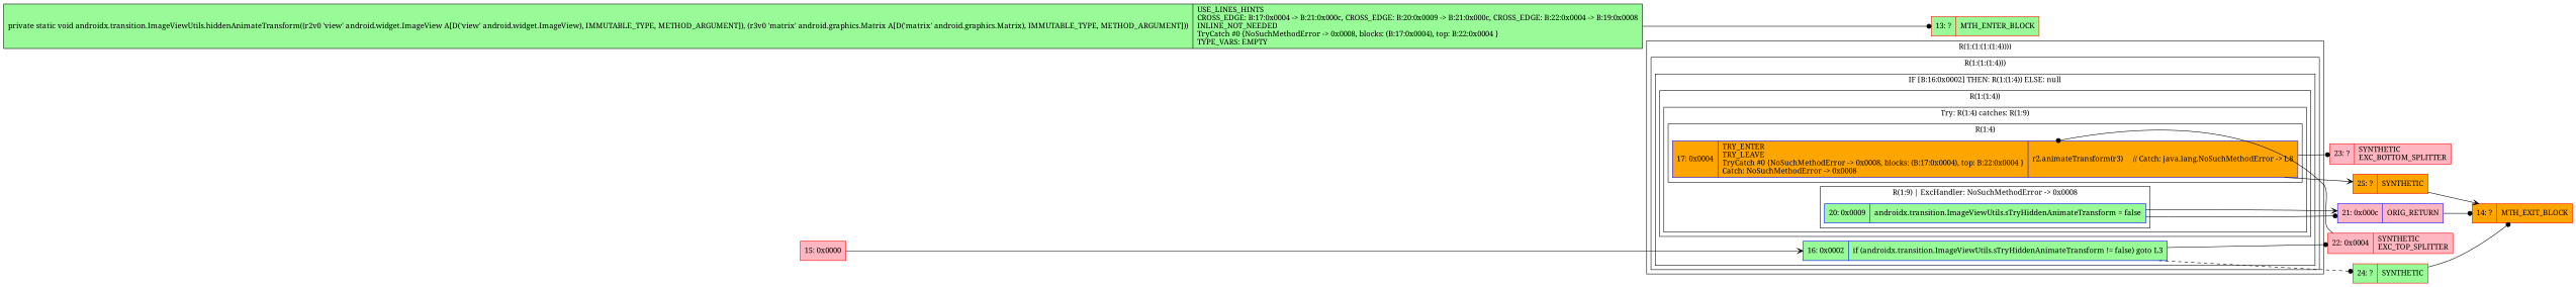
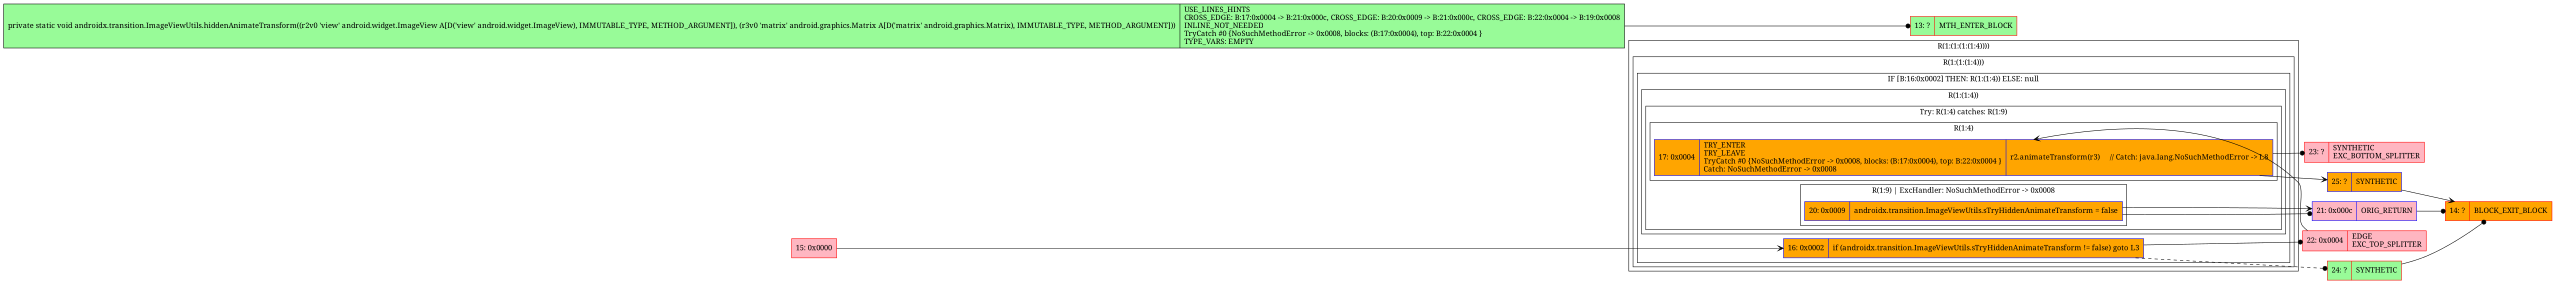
  digraph {
    fontname="Noto Serif"
    rankdir=LR
    node [color=red fillcolor=orange fontname="Noto Serif" shape=record style=filled]
    edge [arrowhead=dot fontname="Noto Serif"]
    n1 [color=blue label="{17\:\ 0x0004|TRY_ENTER\lTRY_LEAVE\lTryCatch #0 \{NoSuchMethodError \-\> 0x0008, blocks: (B:17:0x0004), top: B:22:0x0004 \}\lCatch: NoSuchMethodError \-\> 0x0008\l|r2.animateTransform(r3)     \/\/ Catch: java.lang.NoSuchMethodError \-\> L8\l}"]
-   n2 [color=blue fillcolor=palegreen label="{20\:\ 0x0009|androidx.transition.ImageViewUtils.sTryHiddenAnimateTransform = false\l}"]
-   n3 [color=blue fillcolor=palegreen label="{16\:\ 0x0002|if (androidx.transition.ImageViewUtils.sTryHiddenAnimateTransform != false) goto L3\l}"]
+   n2 [color=blue label="{20\:\ 0x0009|androidx.transition.ImageViewUtils.sTryHiddenAnimateTransform = false\l}"]
+   n3 [color=blue label="{16\:\ 0x0002|if (androidx.transition.ImageViewUtils.sTryHiddenAnimateTransform != false) goto L3\l}"]
    n4 [fillcolor=lightpink label="{23\:\ ?|SYNTHETIC\lEXC_BOTTOM_SPLITTER\l}"]
-   n5 [label="{25\:\ ?|SYNTHETIC\l}"]
+   n5 [color=blue label="{25\:\ ?|SYNTHETIC\l}"]
    n6 [color=blue fillcolor=lightpink label="{21\:\ 0x000c|ORIG_RETURN\l}"]
-   n7 [fillcolor=lightpink label="{22\:\ 0x0004|SYNTHETIC\lEXC_TOP_SPLITTER\l}"]
+   n7 [fillcolor=lightpink label="{22\:\ 0x0004|EDGE\lEXC_TOP_SPLITTER\l}"]
    n8 [fillcolor=palegreen label="{24\:\ ?|SYNTHETIC\l}"]
-   n9 [label="{14\:\ ?|MTH_EXIT_BLOCK\l}"]
+   n9 [label="{14\:\ ?|BLOCK_EXIT_BLOCK\l}"]
    n10 [fillcolor=palegreen label="{13\:\ ?|MTH_ENTER_BLOCK\l}"]
    n11 [fillcolor=lightpink label="{15\:\ 0x0000}"]
    n12 [fillcolor=palegreen label="{private static void androidx.transition.ImageViewUtils.hiddenAnimateTransform((r2v0 'view' android.widget.ImageView A[D('view' android.widget.ImageView), IMMUTABLE_TYPE, METHOD_ARGUMENT]), (r3v0 'matrix' android.graphics.Matrix A[D('matrix' android.graphics.Matrix), IMMUTABLE_TYPE, METHOD_ARGUMENT]))  | USE_LINES_HINTS\lCROSS_EDGE: B:17:0x0004 \-\> B:21:0x000c, CROSS_EDGE: B:20:0x0009 \-\> B:21:0x000c, CROSS_EDGE: B:22:0x0004 \-\> B:19:0x0008\lINLINE_NOT_NEEDED\lTryCatch #0 \{NoSuchMethodError \-\> 0x0008, blocks: (B:17:0x0004), top: B:22:0x0004 \}\lTYPE_VARS: EMPTY\l}" color=""]
    subgraph cluster_1 {
      label="R(1:(1:(1:(1:4))))"
      subgraph cluster_2 {
        label="R(1:(1:(1:4)))"
        subgraph cluster_3 {
          label="IF [B:16:0x0002] THEN: R(1:(1:4)) ELSE: null"
          n3
          subgraph cluster_4 {
            label="R(1:(1:4))"
            subgraph cluster_5 {
              label="Try: R(1:4) catches: R(1:9)"
              subgraph cluster_6 {
                label="R(1:4)"
                n1
              }
              subgraph cluster_7 {
                label="R(1:9) | ExcHandler: NoSuchMethodError \-\> 0x0008\l"
                n2
              }
            }
          }
        }
      }
    }
    subgraph cluster_8 {
      label="R(1:9) | ExcHandler: NoSuchMethodError \-\> 0x0008\l"
    }
    n1 -> n4
    n1 -> n5 [arrowhead=vee]
    n2 -> n6
    n2 -> n6 [arrowhead=vee]
    n3 -> n7
    n3 -> n8 [style=dashed]
    n5 -> n9 [arrowhead=vee]
    n6 -> n9
-   n7 -> n1
+   n7 -> n1 [arrowhead=vee]
    n8 -> n9
    n11 -> n3 [arrowhead=vee]
    n12 -> n10
  }
